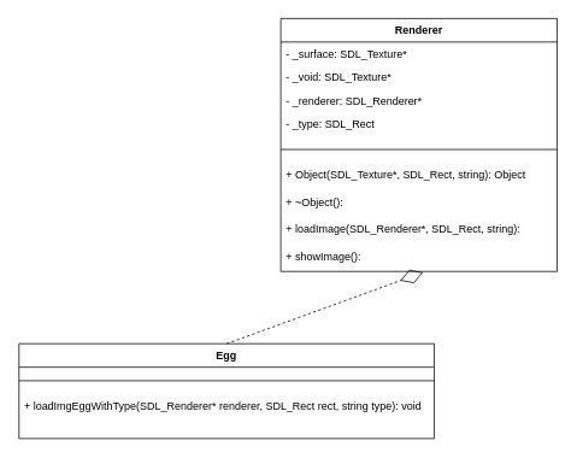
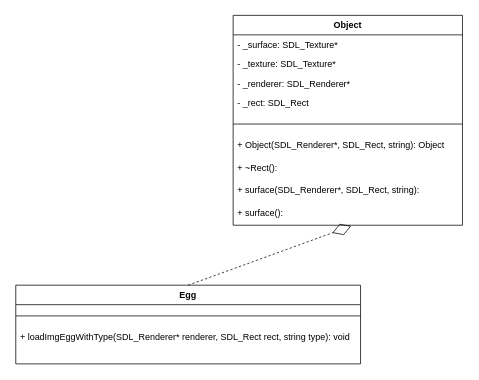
  <mxCell id="0" />
  <mxCell id="1" parent="0" />
- <mxCell id="2" value="Renderer" style="swimlane;fontStyle=1;align=center;verticalAlign=top;childLayout=stackLayout;horizontal=1;startSize=26;horizontalStack=0;resizeParent=1;resizeParentMax=0;resizeLast=0;collapsible=1;marginBottom=0;" parent="1" vertex="1"><mxGeometry x="310" y="20" width="306" height="280" as="geometry"><mxRectangle x="334" y="320" width="70" height="26" as="alternateBounds" /></mxGeometry></mxCell>
+ <mxCell id="2" value="Object" style="swimlane;fontStyle=1;align=center;verticalAlign=top;childLayout=stackLayout;horizontal=1;startSize=26;horizontalStack=0;resizeParent=1;resizeParentMax=0;resizeLast=0;collapsible=1;marginBottom=0;" parent="1" vertex="1"><mxGeometry x="310" y="20" width="306" height="280" as="geometry"><mxRectangle x="334" y="320" width="70" height="26" as="alternateBounds" /></mxGeometry></mxCell>
  <mxCell id="3" value="- _surface: SDL_Texture*" style="text;strokeColor=none;align=left;verticalAlign=top;spacingLeft=4;spacingRight=4;overflow=hidden;rotatable=0;points=[[0,0.5],[1,0.5]];portConstraint=eastwest;" parent="2" vertex="1"><mxGeometry y="26" width="306" height="26" as="geometry" /></mxCell>
- <mxCell id="4" value="- _void: SDL_Texture*" style="text;strokeColor=none;align=left;verticalAlign=top;spacingLeft=4;spacingRight=4;overflow=hidden;rotatable=0;points=[[0,0.5],[1,0.5]];portConstraint=eastwest;" parent="2" vertex="1"><mxGeometry y="52" width="306" height="26" as="geometry" /></mxCell>
+ <mxCell id="4" value="- _texture: SDL_Texture*" style="text;strokeColor=none;align=left;verticalAlign=top;spacingLeft=4;spacingRight=4;overflow=hidden;rotatable=0;points=[[0,0.5],[1,0.5]];portConstraint=eastwest;" parent="2" vertex="1"><mxGeometry y="52" width="306" height="26" as="geometry" /></mxCell>
  <mxCell id="5" value="- _renderer: SDL_Renderer*" style="text;strokeColor=none;align=left;verticalAlign=top;spacingLeft=4;spacingRight=4;overflow=hidden;rotatable=0;points=[[0,0.5],[1,0.5]];portConstraint=eastwest;" parent="2" vertex="1"><mxGeometry y="78" width="306" height="26" as="geometry" /></mxCell>
- <mxCell id="6" value="- _type: SDL_Rect" style="text;strokeColor=none;align=left;verticalAlign=top;spacingLeft=4;spacingRight=4;overflow=hidden;rotatable=0;points=[[0,0.5],[1,0.5]];portConstraint=eastwest;" parent="2" vertex="1"><mxGeometry y="104" width="306" height="26" as="geometry" /></mxCell>
+ <mxCell id="6" value="- _rect: SDL_Rect" style="text;strokeColor=none;align=left;verticalAlign=top;spacingLeft=4;spacingRight=4;overflow=hidden;rotatable=0;points=[[0,0.5],[1,0.5]];portConstraint=eastwest;" parent="2" vertex="1"><mxGeometry y="104" width="306" height="26" as="geometry" /></mxCell>
  <mxCell id="7" value="" style="line;strokeWidth=1;fillColor=none;align=left;verticalAlign=middle;spacingTop=-1;spacingLeft=3;spacingRight=3;rotatable=0;labelPosition=right;points=[];portConstraint=eastwest;" parent="2" vertex="1"><mxGeometry y="130" width="306" height="30" as="geometry" /></mxCell>
- <mxCell id="8" value="+ Object(SDL_Texture*, SDL_Rect, string): Object" style="text;strokeColor=none;fillColor=none;align=left;verticalAlign=top;spacingLeft=4;spacingRight=4;overflow=hidden;rotatable=0;points=[[0,0.5],[1,0.5]];portConstraint=eastwest;" parent="2" vertex="1"><mxGeometry y="160" width="306" height="30" as="geometry" /></mxCell>
- <mxCell id="9" value="+ ~Object():" style="text;strokeColor=none;fillColor=none;align=left;verticalAlign=top;spacingLeft=4;spacingRight=4;overflow=hidden;rotatable=0;points=[[0,0.5],[1,0.5]];portConstraint=eastwest;" parent="2" vertex="1"><mxGeometry y="190" width="306" height="30" as="geometry" /></mxCell>
- <mxCell id="10" value="+ loadImage(SDL_Renderer*, SDL_Rect, string):" style="text;strokeColor=none;fillColor=none;align=left;verticalAlign=top;spacingLeft=4;spacingRight=4;overflow=hidden;rotatable=0;points=[[0,0.5],[1,0.5]];portConstraint=eastwest;" parent="2" vertex="1"><mxGeometry y="220" width="306" height="30" as="geometry" /></mxCell>
- <mxCell id="11" value="+ showImage():" style="text;strokeColor=none;fillColor=none;align=left;verticalAlign=top;spacingLeft=4;spacingRight=4;overflow=hidden;rotatable=0;points=[[0,0.5],[1,0.5]];portConstraint=eastwest;" parent="2" vertex="1"><mxGeometry y="250" width="306" height="30" as="geometry" /></mxCell>
+ <mxCell id="8" value="+ Object(SDL_Renderer*, SDL_Rect, string): Object" style="text;strokeColor=none;fillColor=none;align=left;verticalAlign=top;spacingLeft=4;spacingRight=4;overflow=hidden;rotatable=0;points=[[0,0.5],[1,0.5]];portConstraint=eastwest;" parent="2" vertex="1"><mxGeometry y="160" width="306" height="30" as="geometry" /></mxCell>
+ <mxCell id="9" value="+ ~Rect():" style="text;strokeColor=none;fillColor=none;align=left;verticalAlign=top;spacingLeft=4;spacingRight=4;overflow=hidden;rotatable=0;points=[[0,0.5],[1,0.5]];portConstraint=eastwest;" parent="2" vertex="1"><mxGeometry y="190" width="306" height="30" as="geometry" /></mxCell>
+ <mxCell id="10" value="+ surface(SDL_Renderer*, SDL_Rect, string):" style="text;strokeColor=none;fillColor=none;align=left;verticalAlign=top;spacingLeft=4;spacingRight=4;overflow=hidden;rotatable=0;points=[[0,0.5],[1,0.5]];portConstraint=eastwest;" parent="2" vertex="1"><mxGeometry y="220" width="306" height="30" as="geometry" /></mxCell>
+ <mxCell id="11" value="+ surface():" style="text;strokeColor=none;fillColor=none;align=left;verticalAlign=top;spacingLeft=4;spacingRight=4;overflow=hidden;rotatable=0;points=[[0,0.5],[1,0.5]];portConstraint=eastwest;" parent="2" vertex="1"><mxGeometry y="250" width="306" height="30" as="geometry" /></mxCell>
  <mxCell id="12" value="Egg" style="swimlane;fontStyle=1;align=center;verticalAlign=top;childLayout=stackLayout;horizontal=1;startSize=26;horizontalStack=0;resizeParent=1;resizeParentMax=0;resizeLast=0;collapsible=1;marginBottom=0;" parent="1" vertex="1"><mxGeometry x="20" y="380" width="460" height="105" as="geometry"><mxRectangle x="334" y="320" width="70" height="26" as="alternateBounds" /></mxGeometry></mxCell>
  <mxCell id="13" value="" style="line;strokeWidth=1;fillColor=none;align=left;verticalAlign=middle;spacingTop=-1;spacingLeft=3;spacingRight=3;rotatable=0;labelPosition=right;points=[];portConstraint=eastwest;" parent="12" vertex="1"><mxGeometry y="26" width="460" height="30" as="geometry" /></mxCell>
  <mxCell id="14" value="+ loadImgEggWithType(SDL_Renderer* renderer, SDL_Rect rect, string type): void" style="text;strokeColor=none;fillColor=none;align=left;verticalAlign=top;spacingLeft=4;spacingRight=4;overflow=hidden;rotatable=0;points=[[0,0.5],[1,0.5]];portConstraint=eastwest;" parent="12" vertex="1"><mxGeometry y="56" width="460" height="49" as="geometry" /></mxCell>
  <mxCell id="15" value="" style="endArrow=diamondThin;endFill=0;endSize=24;html=1;exitX=0.5;exitY=0;exitDx=0;exitDy=0;entryX=0.515;entryY=1.034;entryDx=0;entryDy=0;entryPerimeter=0;dashed=1;" parent="1" source="12" target="11" edge="1"><mxGeometry width="160" relative="1" as="geometry"><mxPoint x="250" y="360" as="sourcePoint" /><mxPoint x="410" y="360" as="targetPoint" /></mxGeometry></mxCell>
